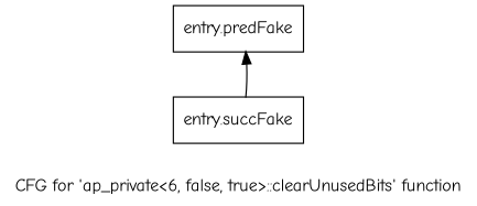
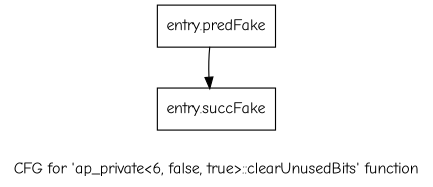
  digraph {
    label="CFG for 'ap_private\<6, false, true\>::clearUnusedBits' function"
    fontname="Comic Neue"
    node [shape=record fontname="Comic Neue"]
    n1 [label="{entry.predFake}"]
    n2 [filename="/home/omerfaruk/tools/Xilinx/Vitis_HLS/2023.2/include/etc/ap_private.h" label="{entry.succFake}" linenumber=2232]
-   n2 -> n1 [execusionnum=0 filename="/home/omerfaruk/tools/Xilinx/Vitis_HLS/2023.2/include/etc/ap_private.h" fontname="Comic Neue"]
+   n1 -> n2 [execusionnum=0 filename="/home/omerfaruk/tools/Xilinx/Vitis_HLS/2023.2/include/etc/ap_private.h" fontname="Comic Neue"]
  }
